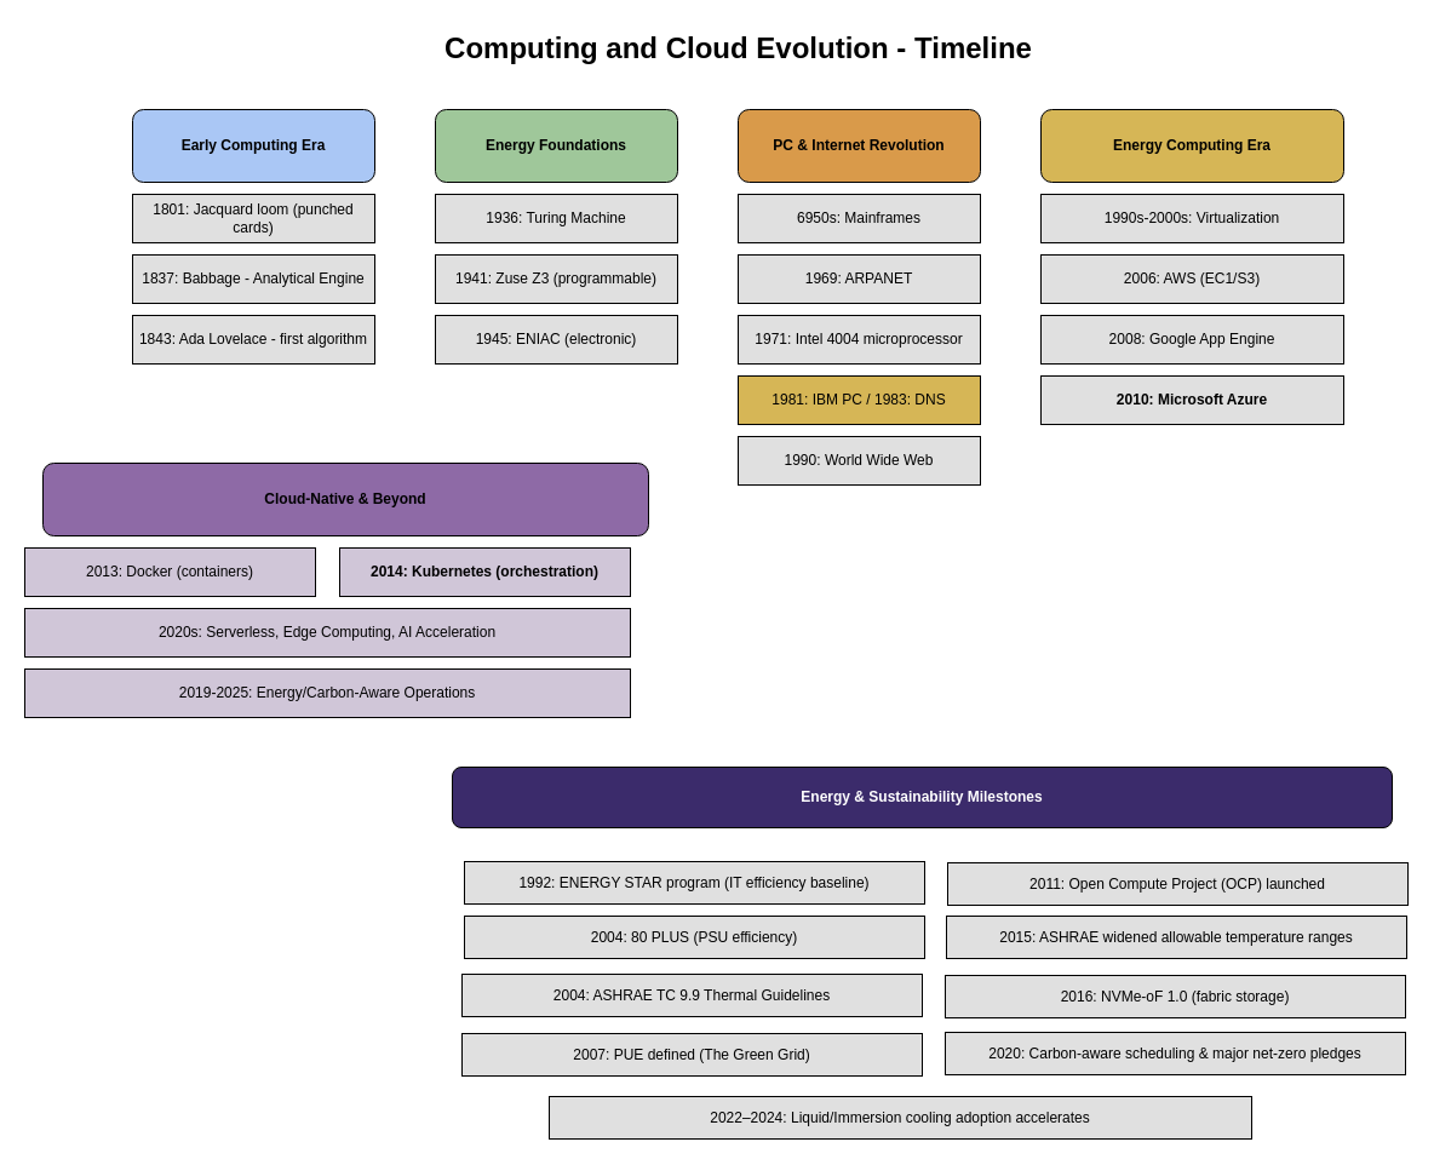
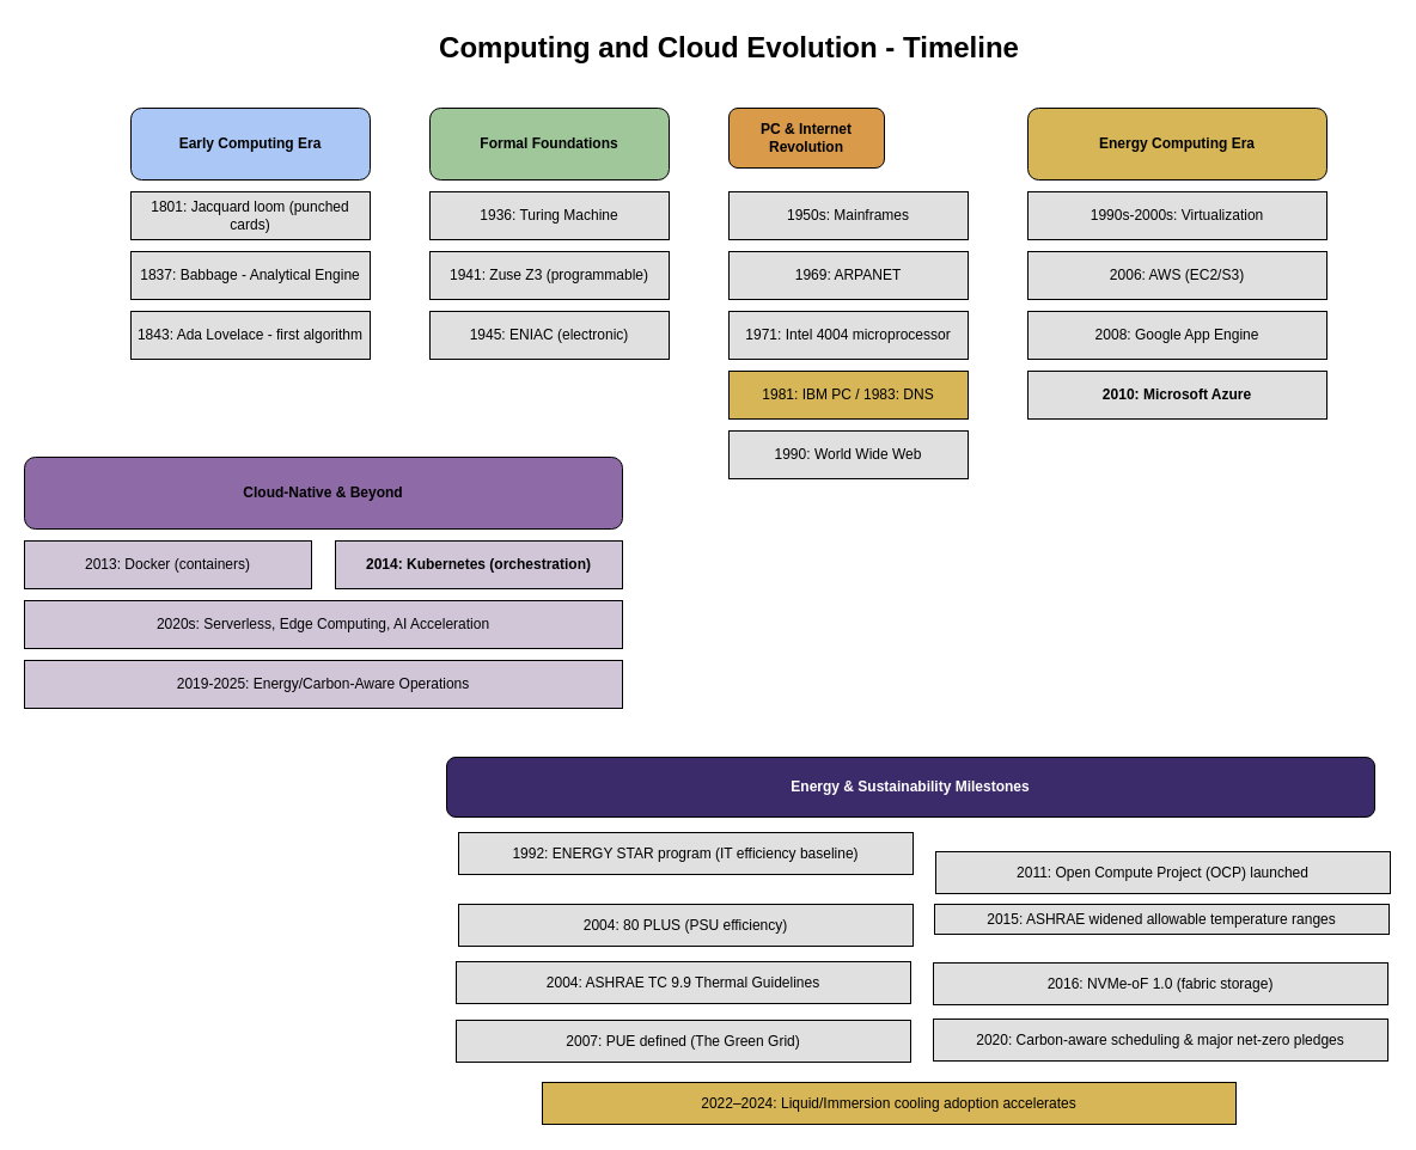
  <mxCell id="0" />
  <mxCell id="1" parent="0" />
  <mxCell id="2" value="Computing and Cloud Evolution - Timeline" style="text;html=1;align=center;verticalAlign=middle;fontSize=24;fontStyle=1;strokeColor=none;fillColor=none;fontColor=#000000" parent="1" vertex="1"><mxGeometry x="309" y="20" width="600" height="40" as="geometry" /></mxCell>
  <mxCell id="3" value="Early Computing Era" style="rounded=1;whiteSpace=wrap;html=1;fillColor=#aac7f5;strokeColor=#000000;fontColor=#000000;fontStyle=1" parent="1" vertex="1"><mxGeometry x="109" y="90" width="200" height="60" as="geometry" /></mxCell>
  <mxCell id="4" value="1801: Jacquard loom (punched cards)" style="rounded=0;whiteSpace=wrap;html=1;fillColor=#e0e0e0;strokeColor=#000000;fontColor=#000000" parent="1" vertex="1"><mxGeometry x="109" y="160" width="200" height="40" as="geometry" /></mxCell>
  <mxCell id="5" value="1837: Babbage - Analytical Engine" style="rounded=0;whiteSpace=wrap;html=1;fillColor=#e0e0e0;strokeColor=#000000;fontColor=#000000" parent="1" vertex="1"><mxGeometry x="109" y="210" width="200" height="40" as="geometry" /></mxCell>
  <mxCell id="6" value="1843: Ada Lovelace - first algorithm" style="rounded=0;whiteSpace=wrap;html=1;fillColor=#e0e0e0;strokeColor=#000000;fontColor=#000000" parent="1" vertex="1"><mxGeometry x="109" y="260" width="200" height="40" as="geometry" /></mxCell>
- <mxCell id="7" value="Energy Foundations" style="rounded=1;whiteSpace=wrap;html=1;fillColor=#9fc79a;strokeColor=#000000;fontColor=#000000;fontStyle=1" parent="1" vertex="1"><mxGeometry x="359" y="90" width="200" height="60" as="geometry" /></mxCell>
+ <mxCell id="7" value="Formal Foundations" style="rounded=1;whiteSpace=wrap;html=1;fillColor=#9fc79a;strokeColor=#000000;fontColor=#000000;fontStyle=1" parent="1" vertex="1"><mxGeometry x="359" y="90" width="200" height="60" as="geometry" /></mxCell>
  <mxCell id="8" value="1936: Turing Machine" style="rounded=0;whiteSpace=wrap;html=1;fillColor=#e0e0e0;strokeColor=#000000;fontColor=#000000" parent="1" vertex="1"><mxGeometry x="359" y="160" width="200" height="40" as="geometry" /></mxCell>
  <mxCell id="9" value="1941: Zuse Z3 (programmable)" style="rounded=0;whiteSpace=wrap;html=1;fillColor=#e0e0e0;strokeColor=#000000;fontColor=#000000" parent="1" vertex="1"><mxGeometry x="359" y="210" width="200" height="40" as="geometry" /></mxCell>
  <mxCell id="10" value="1945: ENIAC (electronic)" style="rounded=0;whiteSpace=wrap;html=1;fillColor=#e0e0e0;strokeColor=#000000;fontColor=#000000" parent="1" vertex="1"><mxGeometry x="359" y="260" width="200" height="40" as="geometry" /></mxCell>
- <mxCell id="11" value="PC &amp; Internet Revolution" style="rounded=1;whiteSpace=wrap;html=1;fillColor=#d99a4a;strokeColor=#000000;fontColor=#000000;fontStyle=1" parent="1" vertex="1"><mxGeometry x="609" y="90" width="200" height="60" as="geometry" /></mxCell>
- <mxCell id="12" value="6950s: Mainframes" style="rounded=0;whiteSpace=wrap;html=1;fillColor=#e0e0e0;strokeColor=#000000;fontColor=#000000" parent="1" vertex="1"><mxGeometry x="609" y="160" width="200" height="40" as="geometry" /></mxCell>
+ <mxCell id="11" value="PC &amp; Internet Revolution" style="rounded=1;whiteSpace=wrap;html=1;fillColor=#d99a4a;strokeColor=#000000;fontColor=#000000;fontStyle=1" parent="1" vertex="1"><mxGeometry x="609" y="90" width="130" height="50" as="geometry" /></mxCell>
+ <mxCell id="12" value="1950s: Mainframes" style="rounded=0;whiteSpace=wrap;html=1;fillColor=#e0e0e0;strokeColor=#000000;fontColor=#000000" parent="1" vertex="1"><mxGeometry x="609" y="160" width="200" height="40" as="geometry" /></mxCell>
  <mxCell id="13" value="1969: ARPANET" style="rounded=0;whiteSpace=wrap;html=1;fillColor=#e0e0e0;strokeColor=#000000;fontColor=#000000" parent="1" vertex="1"><mxGeometry x="609" y="210" width="200" height="40" as="geometry" /></mxCell>
  <mxCell id="14" value="1971: Intel 4004 microprocessor" style="rounded=0;whiteSpace=wrap;html=1;fillColor=#e0e0e0;strokeColor=#000000;fontColor=#000000" parent="1" vertex="1"><mxGeometry x="609" y="260" width="200" height="40" as="geometry" /></mxCell>
  <mxCell id="15" value="1981: IBM PC / 1983: DNS" style="rounded=0;whiteSpace=wrap;html=1;fillColor=#d6b656;strokeColor=#000000;fontColor=#000000;" parent="1" vertex="1"><mxGeometry x="609" y="310" width="200" height="40" as="geometry" /></mxCell>
  <mxCell id="16" value="1990: World Wide Web" style="rounded=0;whiteSpace=wrap;html=1;fillColor=#e0e0e0;strokeColor=#000000;fontColor=#000000" parent="1" vertex="1"><mxGeometry x="609" y="360" width="200" height="40" as="geometry" /></mxCell>
  <mxCell id="17" value="Energy Computing Era" style="rounded=1;whiteSpace=wrap;html=1;fillColor=#d6b656;strokeColor=#000000;fontColor=#000000;fontStyle=1" parent="1" vertex="1"><mxGeometry x="859" y="90" width="250" height="60" as="geometry" /></mxCell>
  <mxCell id="18" value="1990s-2000s: Virtualization" style="rounded=0;whiteSpace=wrap;html=1;fillColor=#e0e0e0;strokeColor=#000000;fontColor=#000000" parent="1" vertex="1"><mxGeometry x="859" y="160" width="250" height="40" as="geometry" /></mxCell>
- <mxCell id="19" value="2006: AWS (EC1/S3)" style="rounded=0;whiteSpace=wrap;html=1;fillColor=#e0e0e0;strokeColor=#000000;fontColor=#000000" parent="1" vertex="1"><mxGeometry x="859" y="210" width="250" height="40" as="geometry" /></mxCell>
+ <mxCell id="19" value="2006: AWS (EC2/S3)" style="rounded=0;whiteSpace=wrap;html=1;fillColor=#e0e0e0;strokeColor=#000000;fontColor=#000000" parent="1" vertex="1"><mxGeometry x="859" y="210" width="250" height="40" as="geometry" /></mxCell>
  <mxCell id="20" value="2008: Google App Engine" style="rounded=0;whiteSpace=wrap;html=1;fillColor=#e0e0e0;strokeColor=#000000;fontColor=#000000" parent="1" vertex="1"><mxGeometry x="859" y="260" width="250" height="40" as="geometry" /></mxCell>
  <mxCell id="21" value="2010: Microsoft Azure" style="rounded=0;whiteSpace=wrap;html=1;fillColor=#e0e0e0;strokeColor=#000000;fontColor=#000000;fontStyle=1" parent="1" vertex="1"><mxGeometry x="859" y="310" width="250" height="40" as="geometry" /></mxCell>
- <mxCell id="22" value="Cloud-Native &amp; Beyond" style="rounded=1;whiteSpace=wrap;html=1;fillColor=#8e6aa6;strokeColor=#000000;fontColor=#000000;fontStyle=1" parent="1" vertex="1"><mxGeometry x="35" y="382" width="500" height="60" as="geometry" /></mxCell>
+ <mxCell id="22" value="Cloud-Native &amp; Beyond" style="rounded=1;whiteSpace=wrap;html=1;fillColor=#8e6aa6;strokeColor=#000000;fontColor=#000000;fontStyle=1" parent="1" vertex="1"><mxGeometry x="20" y="382" width="500" height="60" as="geometry" /></mxCell>
  <mxCell id="23" value="2013: Docker (containers)" style="rounded=0;whiteSpace=wrap;html=1;fillColor=#d0c6d8;strokeColor=#000000;fontColor=#000000" parent="1" vertex="1"><mxGeometry x="20" y="452" width="240" height="40" as="geometry" /></mxCell>
  <mxCell id="24" value="2014: Kubernetes (orchestration)" style="rounded=0;whiteSpace=wrap;html=1;fillColor=#d0c6d8;strokeColor=#000000;fontColor=#000000;fontStyle=1" parent="1" vertex="1"><mxGeometry x="280" y="452" width="240" height="40" as="geometry" /></mxCell>
  <mxCell id="25" value="2020s: Serverless, Edge Computing, AI Acceleration" style="rounded=0;whiteSpace=wrap;html=1;fillColor=#d0c6d8;strokeColor=#000000;fontColor=#000000" parent="1" vertex="1"><mxGeometry x="20" y="502" width="500" height="40" as="geometry" /></mxCell>
  <mxCell id="26" value="2019-2025: Energy/Carbon-Aware Operations" style="rounded=0;whiteSpace=wrap;html=1;fillColor=#d0c6d8;strokeColor=#000000;fontColor=#000000" parent="1" vertex="1"><mxGeometry x="20" y="552" width="500" height="40" as="geometry" /></mxCell>
  <mxCell id="27" value="Energy &amp; Sustainability Milestones" style="rounded=1;whiteSpace=wrap;html=1;fillColor=#3b2b6b;strokeColor=#000000;fontColor=#ffffff;fontStyle=1" parent="1" vertex="1"><mxGeometry x="373" y="633" width="776" height="50" as="geometry" /></mxCell>
- <mxCell id="28" value="1992: ENERGY STAR program (IT efficiency baseline)" style="rounded=0;whiteSpace=wrap;html=1;fillColor=#e0e0e0;strokeColor=#000000;fontColor=#000000" parent="1" vertex="1"><mxGeometry x="383" y="711" width="380" height="35" as="geometry" /></mxCell>
+ <mxCell id="28" value="1992: ENERGY STAR program (IT efficiency baseline)" style="rounded=0;whiteSpace=wrap;html=1;fillColor=#e0e0e0;strokeColor=#000000;fontColor=#000000" parent="1" vertex="1"><mxGeometry x="383" y="696" width="380" height="35" as="geometry" /></mxCell>
  <mxCell id="29" value="2004: ASHRAE TC 9.9 Thermal Guidelines" style="rounded=0;whiteSpace=wrap;html=1;fillColor=#e0e0e0;strokeColor=#000000;fontColor=#000000" parent="1" vertex="1"><mxGeometry x="381" y="804" width="380" height="35" as="geometry" /></mxCell>
  <mxCell id="30" value="2004: 80 PLUS (PSU efficiency)" style="rounded=0;whiteSpace=wrap;html=1;fillColor=#e0e0e0;strokeColor=#000000;fontColor=#000000" parent="1" vertex="1"><mxGeometry x="383" y="756" width="380" height="35" as="geometry" /></mxCell>
  <mxCell id="31" value="2007: PUE defined (The Green Grid)" style="rounded=0;whiteSpace=wrap;html=1;fillColor=#e0e0e0;strokeColor=#000000;fontColor=#000000" parent="1" vertex="1"><mxGeometry x="381" y="853" width="380" height="35" as="geometry" /></mxCell>
  <mxCell id="32" value="2011: Open Compute Project (OCP) launched" style="rounded=0;whiteSpace=wrap;html=1;fillColor=#e0e0e0;strokeColor=#000000;fontColor=#000000" parent="1" vertex="1"><mxGeometry x="782" y="712" width="380" height="35" as="geometry" /></mxCell>
- <mxCell id="33" value="2015: ASHRAE widened allowable temperature ranges" style="rounded=0;whiteSpace=wrap;html=1;fillColor=#e0e0e0;strokeColor=#000000;fontColor=#000000" parent="1" vertex="1"><mxGeometry x="781" y="756" width="380" height="35" as="geometry" /></mxCell>
+ <mxCell id="33" value="2015: ASHRAE widened allowable temperature ranges" style="rounded=0;whiteSpace=wrap;html=1;fillColor=#e0e0e0;strokeColor=#000000;fontColor=#000000" parent="1" vertex="1"><mxGeometry x="781" y="756" width="380" height="25" as="geometry" /></mxCell>
  <mxCell id="34" value="2016: NVMe-oF 1.0 (fabric storage)" style="rounded=0;whiteSpace=wrap;html=1;fillColor=#e0e0e0;strokeColor=#000000;fontColor=#000000" parent="1" vertex="1"><mxGeometry x="780" y="805" width="380" height="35" as="geometry" /></mxCell>
  <mxCell id="35" value="2020: Carbon-aware scheduling &amp; major net-zero pledges" style="rounded=0;whiteSpace=wrap;html=1;fillColor=#e0e0e0;strokeColor=#000000;fontColor=#000000" parent="1" vertex="1"><mxGeometry x="780" y="852" width="380" height="35" as="geometry" /></mxCell>
- <mxCell id="36" value="2022–2024: Liquid/Immersion cooling adoption accelerates" style="rounded=0;whiteSpace=wrap;html=1;fillColor=#e0e0e0;strokeColor=#000000;fontColor=#000000" parent="1" vertex="1"><mxGeometry x="453" y="905" width="580" height="35" as="geometry" /></mxCell>
+ <mxCell id="36" value="2022–2024: Liquid/Immersion cooling adoption accelerates" style="rounded=0;whiteSpace=wrap;html=1;fillColor=#d6b656;strokeColor=#000000;fontColor=#000000;" parent="1" vertex="1"><mxGeometry x="453" y="905" width="580" height="35" as="geometry" /></mxCell>
